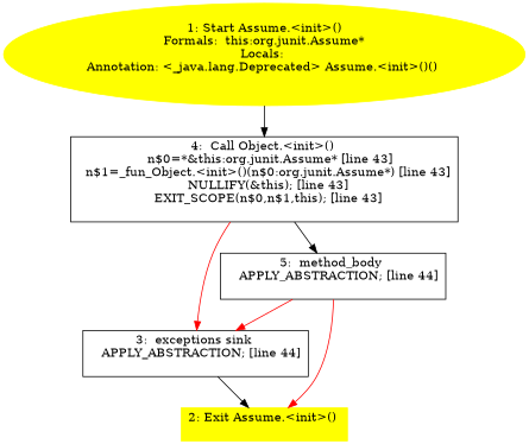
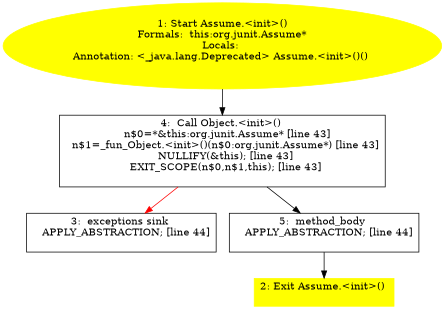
  digraph {
    node [shape=box]
    n1 [color=yellow label="1: Start Assume.<init>()\nFormals:  this:org.junit.Assume*\nLocals: \nAnnotation: <_java.lang.Deprecated> Assume.<init>()() \n  " style=filled shape=""]
    n2 [label="4:  Call Object.<init>() \n   n$0=*&this:org.junit.Assume* [line 43]\n  n$1=_fun_Object.<init>()(n$0:org.junit.Assume*) [line 43]\n  NULLIFY(&this); [line 43]\n  EXIT_SCOPE(n$0,n$1,this); [line 43]\n "]
    n3 [label="3:  exceptions sink \n   APPLY_ABSTRACTION; [line 44]\n "]
    n4 [label="5:  method_body \n   APPLY_ABSTRACTION; [line 44]\n "]
    n5 [color=yellow label="2: Exit Assume.<init>() \n  " style=filled]
    n1 -> n2
    n2 -> n3 [color=red]
    n2 -> n4
-   n3 -> n5
-   n4 -> n3 [color=red]
-   n4 -> n5 [color=red]
+   n4 -> n5
  }
